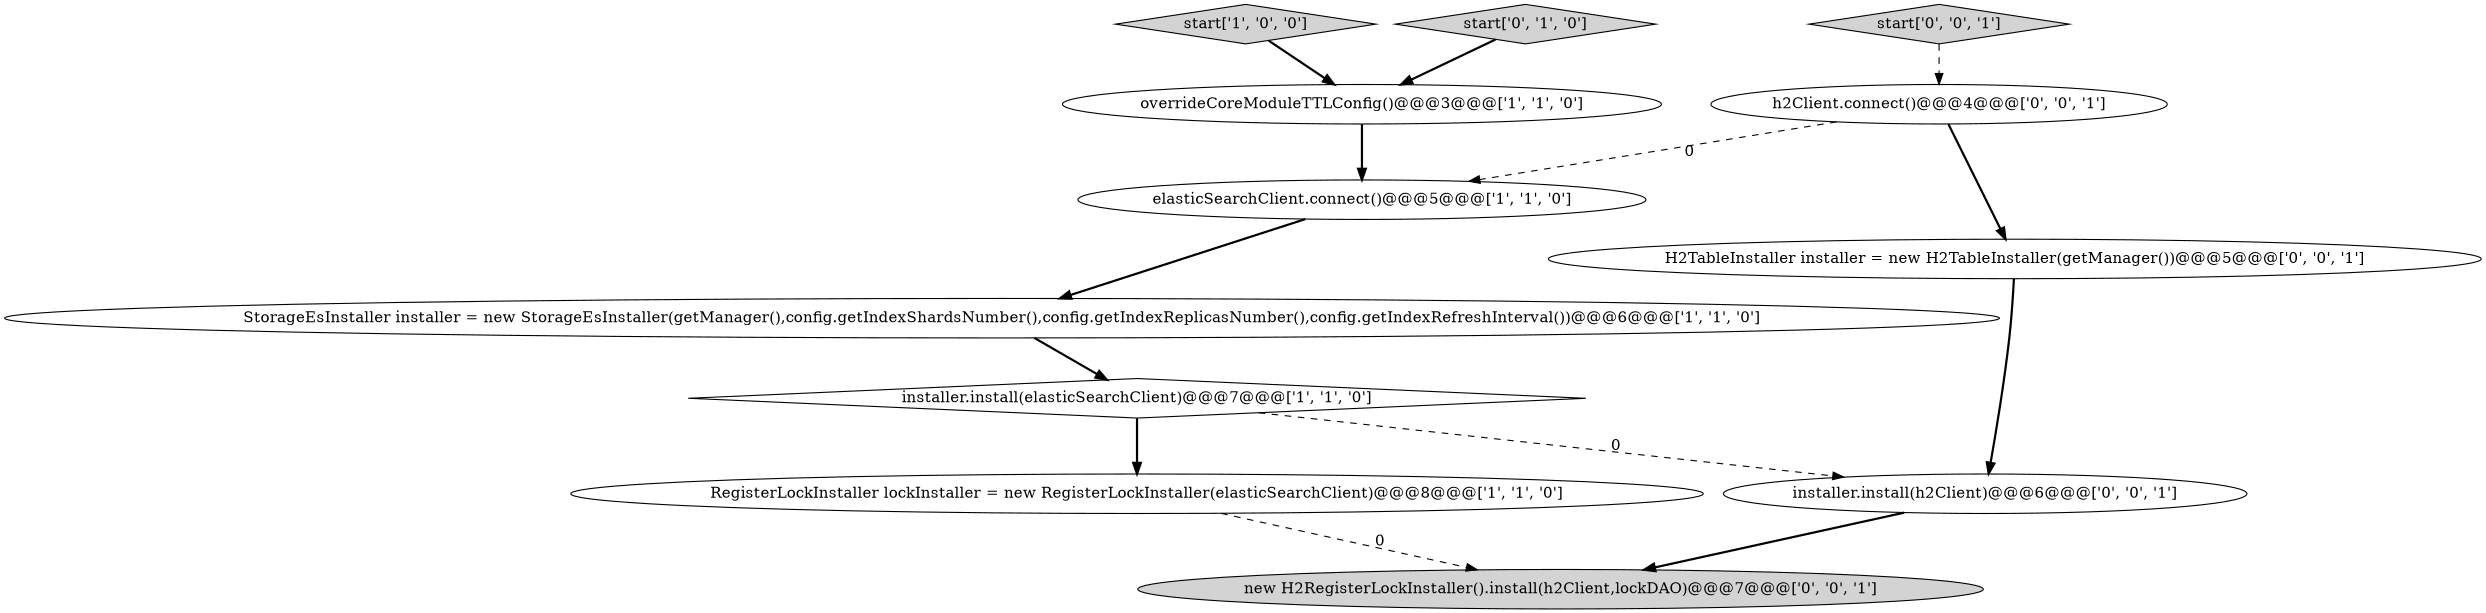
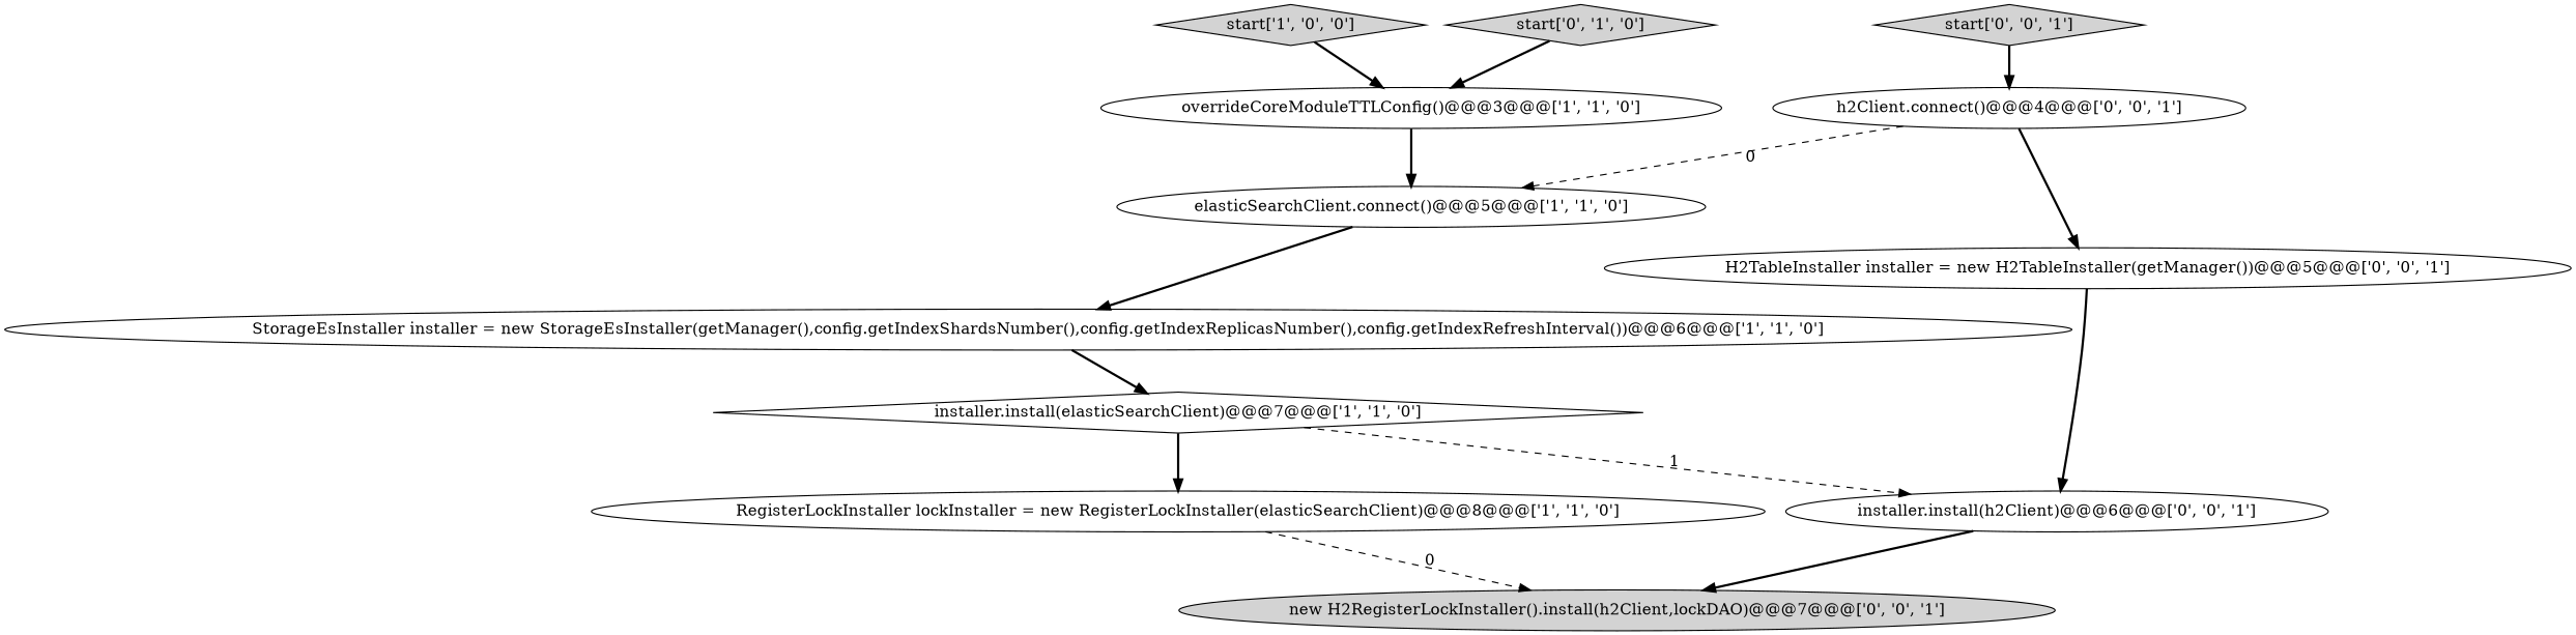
  digraph {
    node [fillcolor=white shape=ellipse style=filled]
    edge [style=bold]
    n1 [fillcolor=lightgray label="start['1', '0', '0']" shape=diamond]
    n2 [label="overrideCoreModuleTTLConfig()@@@3@@@['1', '1', '0']"]
    n3 [label="elasticSearchClient.connect()@@@5@@@['1', '1', '0']"]
    n4 [label="H2TableInstaller installer = new H2TableInstaller(getManager())@@@5@@@['0', '0', '1']"]
    n5 [label="installer.install(h2Client)@@@6@@@['0', '0', '1']"]
    n6 [fillcolor=lightgray label="new H2RegisterLockInstaller().install(h2Client,lockDAO)@@@7@@@['0', '0', '1']"]
    n7 [fillcolor=lightgray label="start['0', '0', '1']" shape=diamond]
    n8 [label="h2Client.connect()@@@4@@@['0', '0', '1']"]
    n9 [label="installer.install(elasticSearchClient)@@@7@@@['1', '1', '0']" shape=diamond]
    n10 [label="RegisterLockInstaller lockInstaller = new RegisterLockInstaller(elasticSearchClient)@@@8@@@['1', '1', '0']"]
    n11 [label="StorageEsInstaller installer = new StorageEsInstaller(getManager(),config.getIndexShardsNumber(),config.getIndexReplicasNumber(),config.getIndexRefreshInterval())@@@6@@@['1', '1', '0']"]
    n12 [fillcolor=lightgray label="start['0', '1', '0']" shape=diamond]
    n1 -> n2
    n2 -> n3
    n3 -> n11
    n4 -> n5
    n5 -> n6
-   n7 -> n8 [style=dashed]
+   n7 -> n8
    n8 -> n3 [label=0 style=dashed]
    n8 -> n4
-   n9 -> n5 [label=0 style=dashed]
+   n9 -> n5 [label=1 style=dashed]
    n9 -> n10
    n10 -> n6 [label=0 style=dashed]
    n11 -> n9
    n12 -> n2
  }
